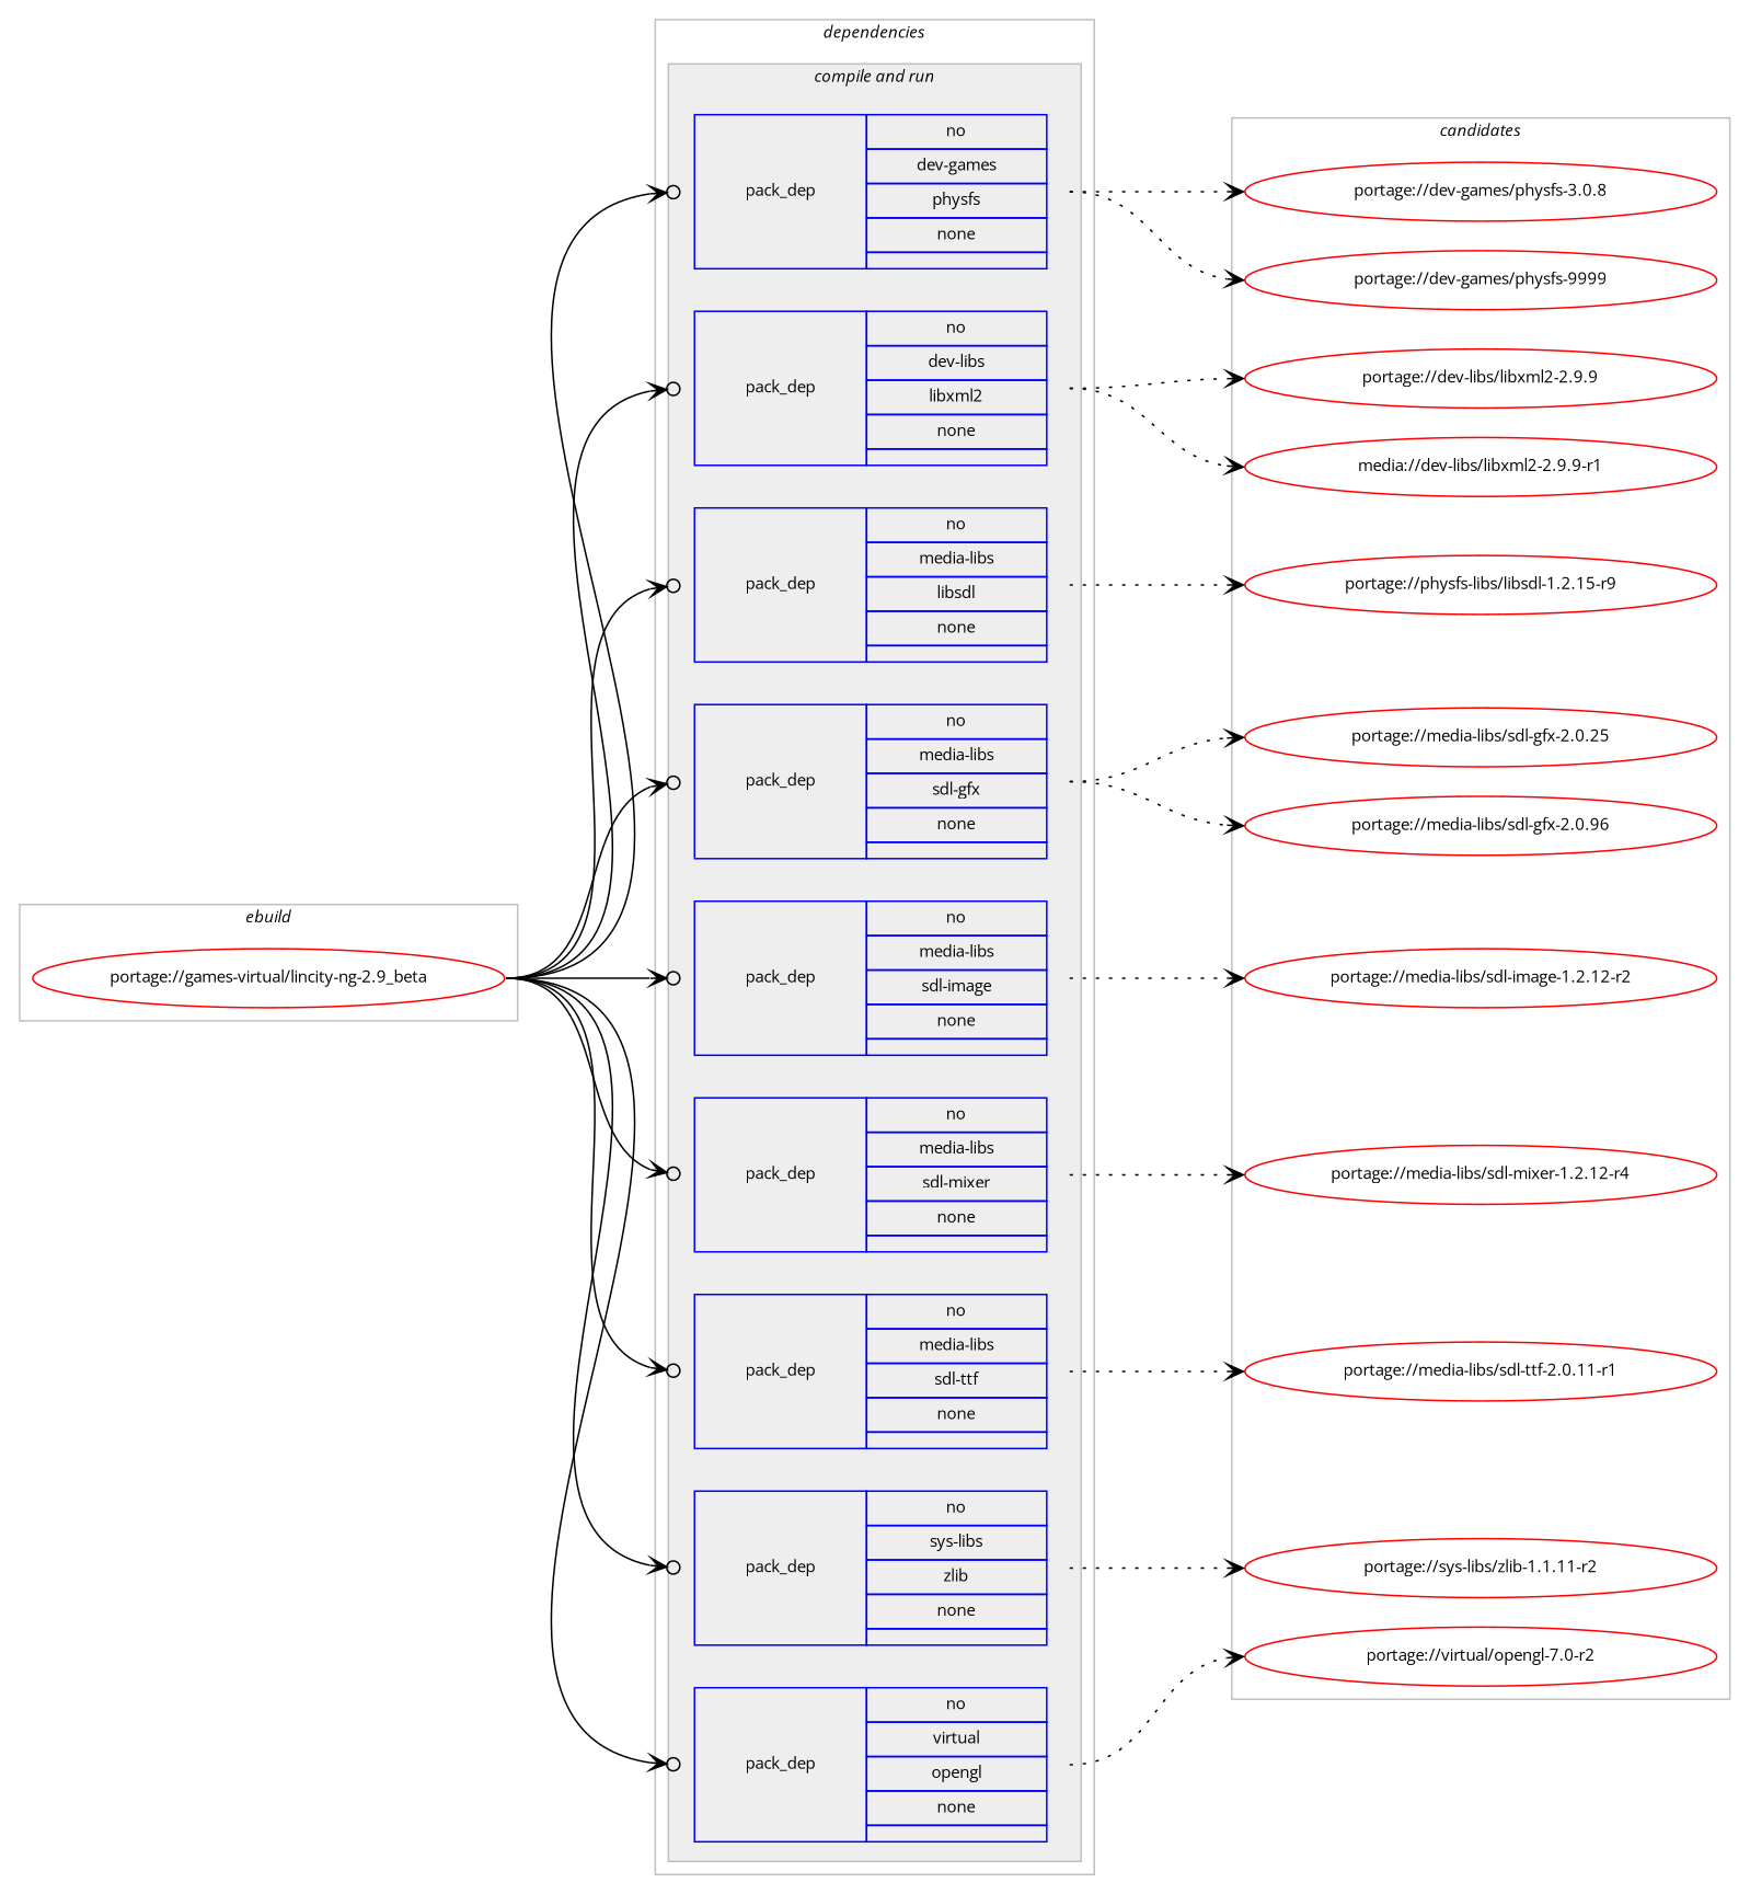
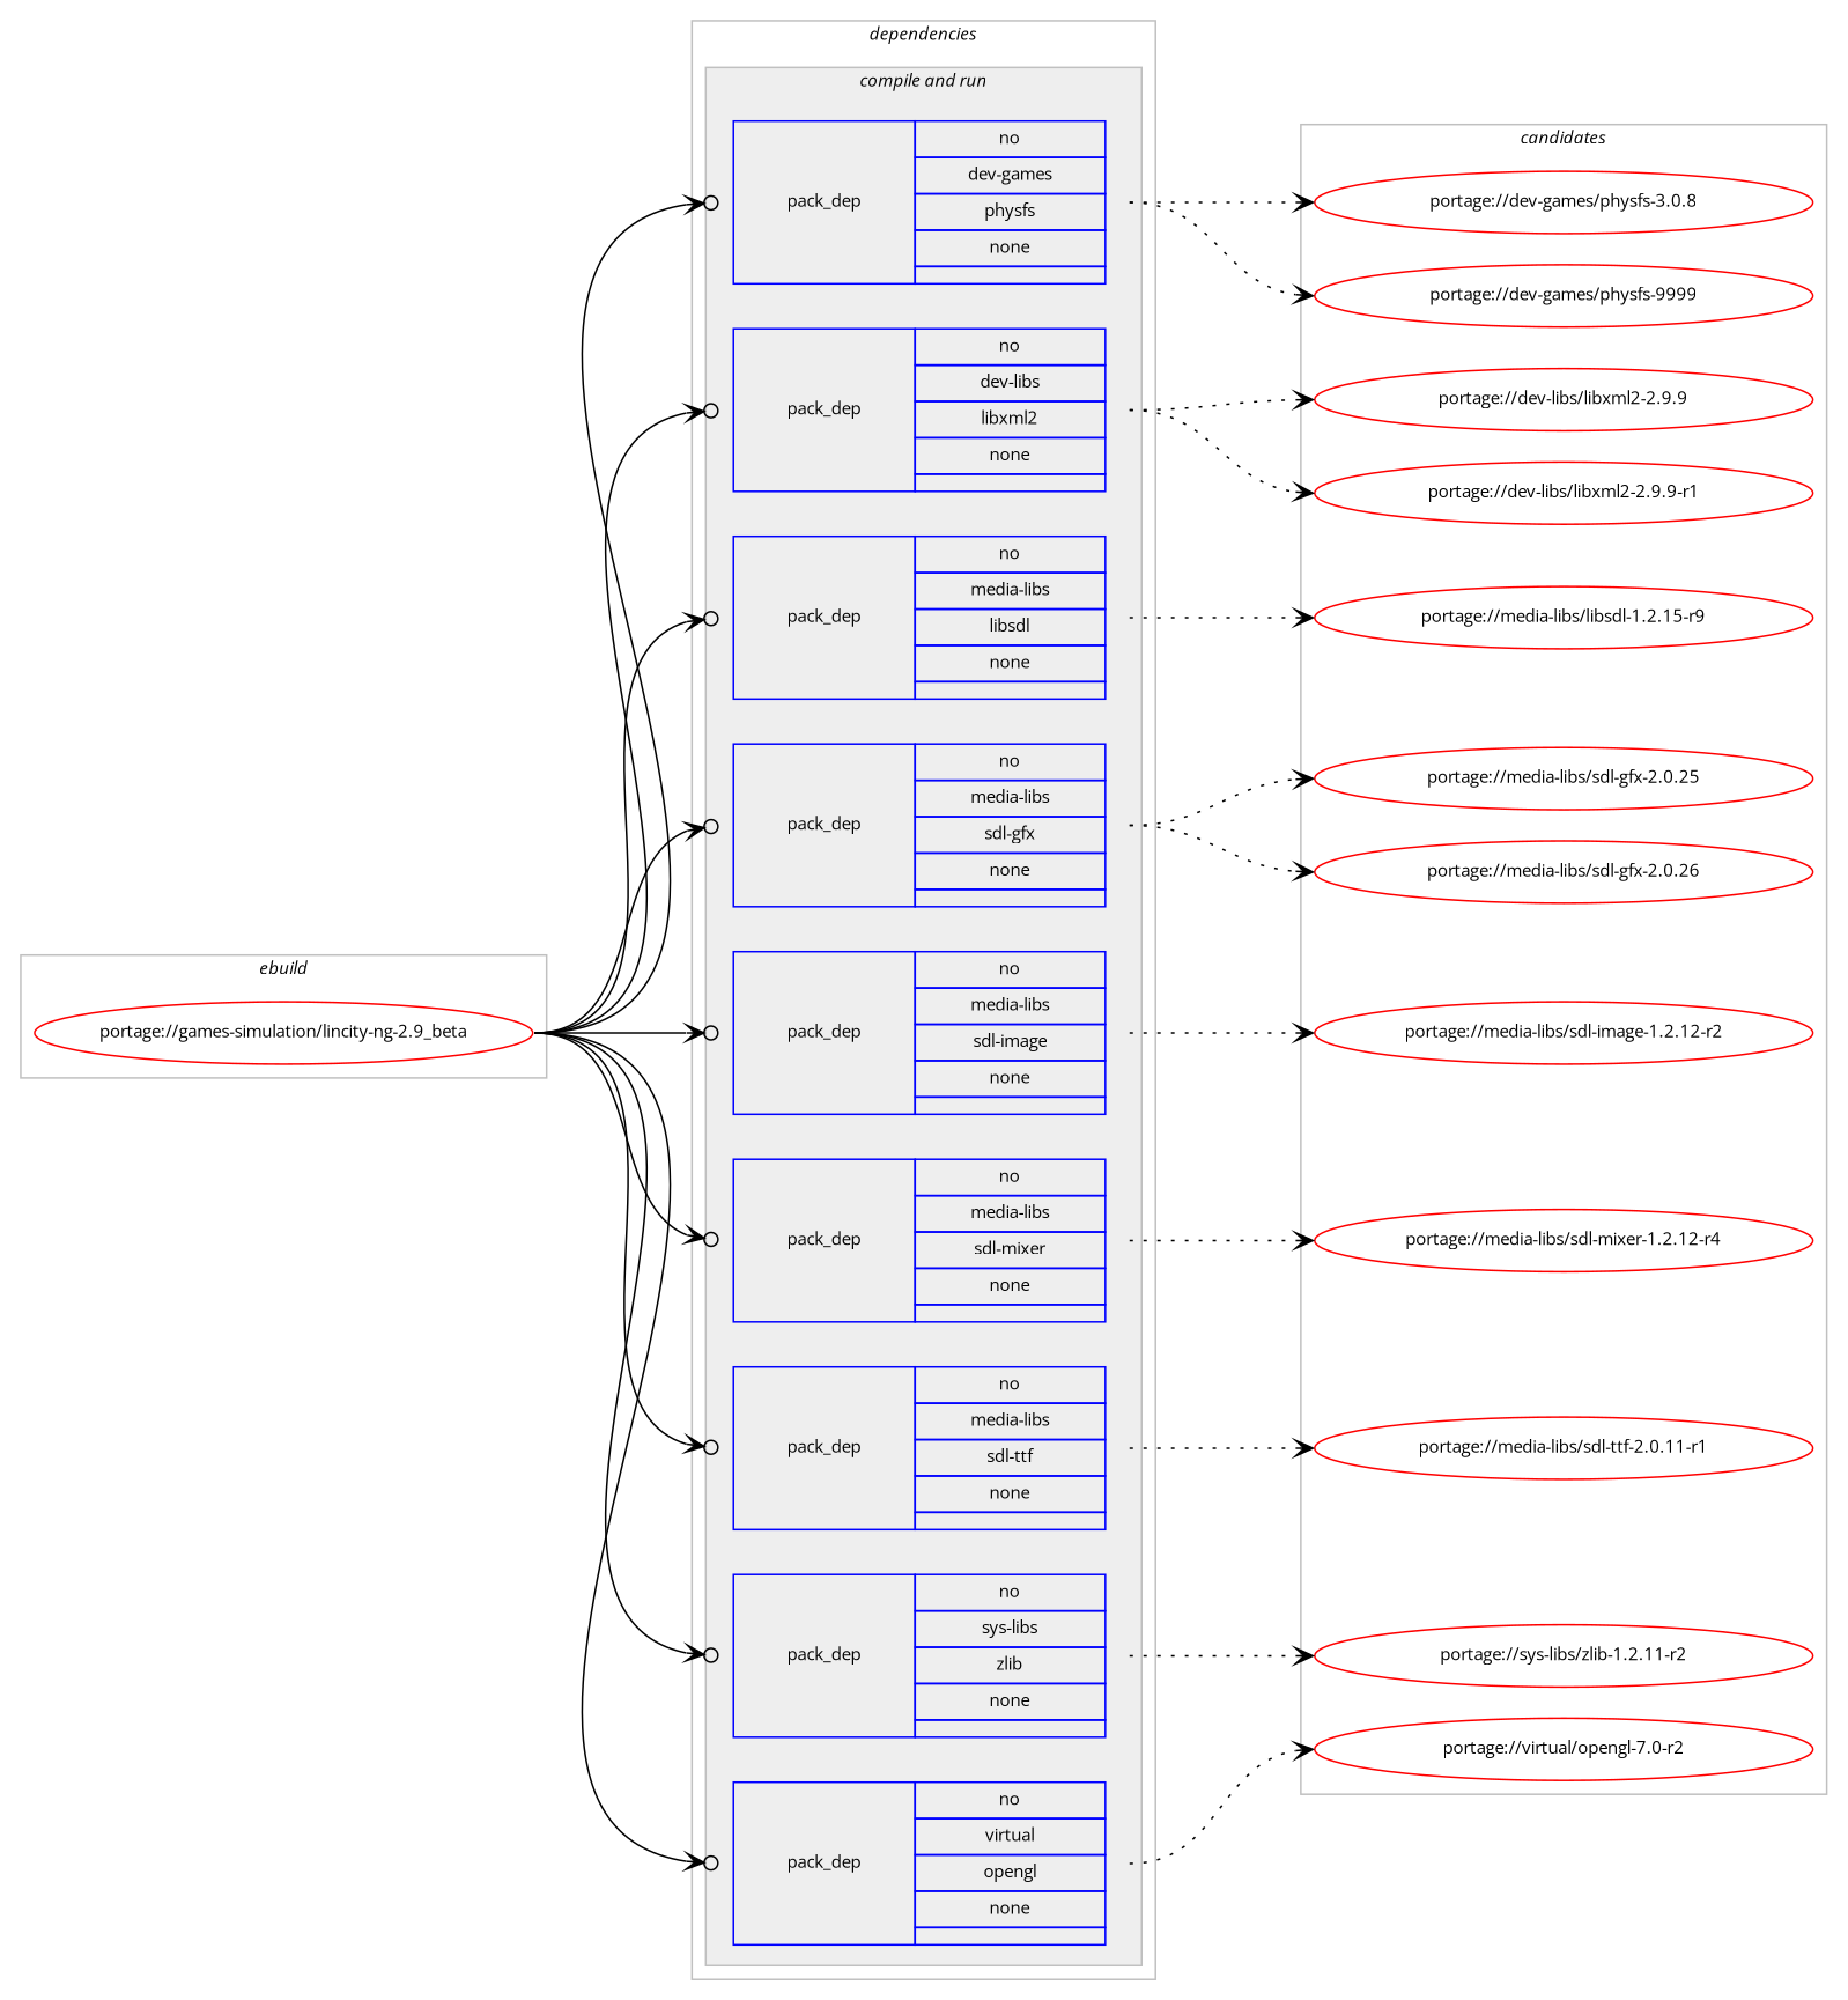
  digraph {
    compound=true
    concentrate=true
    fontname="Open Sans"
    fontsize=10
    newrank=true
    rankdir=LR
    ranksep=1.5
    node [color=red fontname="Open Sans" fontsize=10]
    edge [arrowhead=vee fontname="Open Sans" headport=w style=dotted tailport=e weight=100]
-   n1 [label="portage://games-virtual/lincity-ng-2.9_beta" width=4]
+   n1 [label="portage://games-simulation/lincity-ng-2.9_beta" width=4]
    n2 [color=blue label=<<TABLE BORDER="0" CELLBORDER="1" CELLSPACING="0" CELLPADDING="4" WIDTH="220"><TR><TD ROWSPAN="6" CELLPADDING="30">pack_dep</TD></TR><TR><TD WIDTH="110">no</TD></TR><TR><TD>dev-games</TD></TR><TR><TD>physfs</TD></TR><TR><TD>none</TD></TR><TR><TD></TD></TR></TABLE>> shape=none]
    n3 [color=blue label=<<TABLE BORDER="0" CELLBORDER="1" CELLSPACING="0" CELLPADDING="4" WIDTH="220"><TR><TD ROWSPAN="6" CELLPADDING="30">pack_dep</TD></TR><TR><TD WIDTH="110">no</TD></TR><TR><TD>dev-libs</TD></TR><TR><TD>libxml2</TD></TR><TR><TD>none</TD></TR><TR><TD></TD></TR></TABLE>> shape=none]
    n4 [color=blue label=<<TABLE BORDER="0" CELLBORDER="1" CELLSPACING="0" CELLPADDING="4" WIDTH="220"><TR><TD ROWSPAN="6" CELLPADDING="30">pack_dep</TD></TR><TR><TD WIDTH="110">no</TD></TR><TR><TD>media-libs</TD></TR><TR><TD>libsdl</TD></TR><TR><TD>none</TD></TR><TR><TD></TD></TR></TABLE>> shape=none]
    n5 [color=blue label=<<TABLE BORDER="0" CELLBORDER="1" CELLSPACING="0" CELLPADDING="4" WIDTH="220"><TR><TD ROWSPAN="6" CELLPADDING="30">pack_dep</TD></TR><TR><TD WIDTH="110">no</TD></TR><TR><TD>media-libs</TD></TR><TR><TD>sdl-gfx</TD></TR><TR><TD>none</TD></TR><TR><TD></TD></TR></TABLE>> shape=none]
    n6 [color=blue label=<<TABLE BORDER="0" CELLBORDER="1" CELLSPACING="0" CELLPADDING="4" WIDTH="220"><TR><TD ROWSPAN="6" CELLPADDING="30">pack_dep</TD></TR><TR><TD WIDTH="110">no</TD></TR><TR><TD>media-libs</TD></TR><TR><TD>sdl-image</TD></TR><TR><TD>none</TD></TR><TR><TD></TD></TR></TABLE>> shape=none]
    n7 [color=blue label=<<TABLE BORDER="0" CELLBORDER="1" CELLSPACING="0" CELLPADDING="4" WIDTH="220"><TR><TD ROWSPAN="6" CELLPADDING="30">pack_dep</TD></TR><TR><TD WIDTH="110">no</TD></TR><TR><TD>media-libs</TD></TR><TR><TD>sdl-mixer</TD></TR><TR><TD>none</TD></TR><TR><TD></TD></TR></TABLE>> shape=none]
    n8 [color=blue label=<<TABLE BORDER="0" CELLBORDER="1" CELLSPACING="0" CELLPADDING="4" WIDTH="220"><TR><TD ROWSPAN="6" CELLPADDING="30">pack_dep</TD></TR><TR><TD WIDTH="110">no</TD></TR><TR><TD>media-libs</TD></TR><TR><TD>sdl-ttf</TD></TR><TR><TD>none</TD></TR><TR><TD></TD></TR></TABLE>> shape=none]
    n9 [color=blue label=<<TABLE BORDER="0" CELLBORDER="1" CELLSPACING="0" CELLPADDING="4" WIDTH="220"><TR><TD ROWSPAN="6" CELLPADDING="30">pack_dep</TD></TR><TR><TD WIDTH="110">no</TD></TR><TR><TD>sys-libs</TD></TR><TR><TD>zlib</TD></TR><TR><TD>none</TD></TR><TR><TD></TD></TR></TABLE>> shape=none]
    n10 [color=blue label=<<TABLE BORDER="0" CELLBORDER="1" CELLSPACING="0" CELLPADDING="4" WIDTH="220"><TR><TD ROWSPAN="6" CELLPADDING="30">pack_dep</TD></TR><TR><TD WIDTH="110">no</TD></TR><TR><TD>virtual</TD></TR><TR><TD>opengl</TD></TR><TR><TD>none</TD></TR><TR><TD></TD></TR></TABLE>> shape=none]
    n11 [label="portage://dev-libs/libxml2-2.9.9" width=4]
-   n12 [label="media://dev-libs/libxml2-2.9.9-r1" width=4]
+   n12 [label="portage://dev-libs/libxml2-2.9.9-r1" width=4]
    n13 [label="portage://dev-games/physfs-3.0.8" width=4]
    n14 [label="portage://dev-games/physfs-9999" width=4]
-   n15 [label="portage://physfs-libs/libsdl-1.2.15-r9" width=4]
+   n15 [label="portage://media-libs/libsdl-1.2.15-r9" width=4]
    n16 [label="portage://media-libs/sdl-gfx-2.0.25" width=4]
-   n17 [label="portage://media-libs/sdl-gfx-2.0.96" width=4]
+   n17 [label="portage://media-libs/sdl-gfx-2.0.26" width=4]
    n18 [label="portage://media-libs/sdl-image-1.2.12-r2" width=4]
    n19 [label="portage://media-libs/sdl-mixer-1.2.12-r4" width=4]
    n20 [label="portage://media-libs/sdl-ttf-2.0.11-r1" width=4]
-   n21 [label="portage://sys-libs/zlib-1.1.11-r2" width=4]
+   n21 [label="portage://sys-libs/zlib-1.2.11-r2" width=4]
    n22 [label="portage://virtual/opengl-7.0-r2" width=4]
    subgraph cluster_1 {
      color=gray
      label=<<i>ebuild</i>>
      rank=same
      n1
    }
    subgraph cluster_2 {
      color=gray
      label=<<i>dependencies</i>>
      subgraph cluster_3 {
        color=gray
        fillcolor="#eeeeee"
        label=<<i>compile</i>>
        style=filled
      }
      subgraph cluster_4 {
        color=gray
        fillcolor="#eeeeee"
        label=<<i>compile and run</i>>
        style=filled
        subgraph sub_5 {
          color=gray
          fillcolor="#eeeeee"
          label=<<i>compile and run</i>>
          style=filled
          n2
        }
        subgraph sub_6 {
          color=gray
          fillcolor="#eeeeee"
          label=<<i>compile and run</i>>
          style=filled
          n3
        }
        subgraph sub_7 {
          color=gray
          fillcolor="#eeeeee"
          label=<<i>compile and run</i>>
          style=filled
          n4
        }
        subgraph sub_8 {
          color=gray
          fillcolor="#eeeeee"
          label=<<i>compile and run</i>>
          style=filled
          n5
        }
        subgraph sub_9 {
          color=gray
          fillcolor="#eeeeee"
          label=<<i>compile and run</i>>
          style=filled
          n6
        }
        subgraph sub_10 {
          color=gray
          fillcolor="#eeeeee"
          label=<<i>compile and run</i>>
          style=filled
          n7
        }
        subgraph sub_11 {
          color=gray
          fillcolor="#eeeeee"
          label=<<i>compile and run</i>>
          style=filled
          n8
        }
        subgraph sub_12 {
          color=gray
          fillcolor="#eeeeee"
          label=<<i>compile and run</i>>
          style=filled
          n9
        }
        subgraph sub_13 {
          color=gray
          fillcolor="#eeeeee"
          label=<<i>compile and run</i>>
          style=filled
          n10
        }
      }
      subgraph cluster_14 {
        color=gray
        fillcolor="#eeeeee"
        label=<<i>run</i>>
        style=filled
      }
    }
    subgraph cluster_15 {
      color=gray
      label=<<i>candidates</i>>
      rank=same
      subgraph sub_16 {
        color=black
        label=<<i>candidates</i>>
        nodesep=1
        rank=same
        n11
        n12
      }
      subgraph sub_17 {
        color=black
        label=<<i>candidates</i>>
        nodesep=1
        rank=same
        n13
        n14
      }
      subgraph sub_18 {
        color=black
        label=<<i>candidates</i>>
        nodesep=1
        rank=same
        n15
      }
      subgraph sub_19 {
        color=black
        label=<<i>candidates</i>>
        nodesep=1
        rank=same
        n16
        n17
      }
      subgraph sub_20 {
        color=black
        label=<<i>candidates</i>>
        nodesep=1
        rank=same
        n18
      }
      subgraph sub_21 {
        color=black
        label=<<i>candidates</i>>
        nodesep=1
        rank=same
        n19
      }
      subgraph sub_22 {
        color=black
        label=<<i>candidates</i>>
        nodesep=1
        rank=same
        n20
      }
      subgraph sub_23 {
        color=black
        label=<<i>candidates</i>>
        nodesep=1
        rank=same
        n21
      }
      subgraph sub_24 {
        color=black
        label=<<i>candidates</i>>
        nodesep=1
        rank=same
        n22
      }
    }
    n1 -> n2 [arrowhead=odotvee style=solid weight=20]
    n1 -> n3 [arrowhead=odotvee style=solid weight=20]
    n1 -> n4 [arrowhead=odotvee style=solid weight=20]
    n1 -> n5 [arrowhead=odotvee style=solid weight=20]
    n1 -> n6 [arrowhead=odotvee style=solid weight=20]
    n1 -> n7 [arrowhead=odotvee style=solid weight=20]
    n1 -> n8 [arrowhead=odotvee style=solid weight=20]
    n1 -> n9 [arrowhead=odotvee style=solid weight=20]
    n1 -> n10 [arrowhead=odotvee style=solid weight=20]
    n2 -> n13
    n2 -> n14
    n3 -> n11
    n3 -> n12
    n4 -> n15
    n5 -> n16
    n5 -> n17
    n6 -> n18
    n7 -> n19
    n8 -> n20
    n9 -> n21
    n10 -> n22
  }
